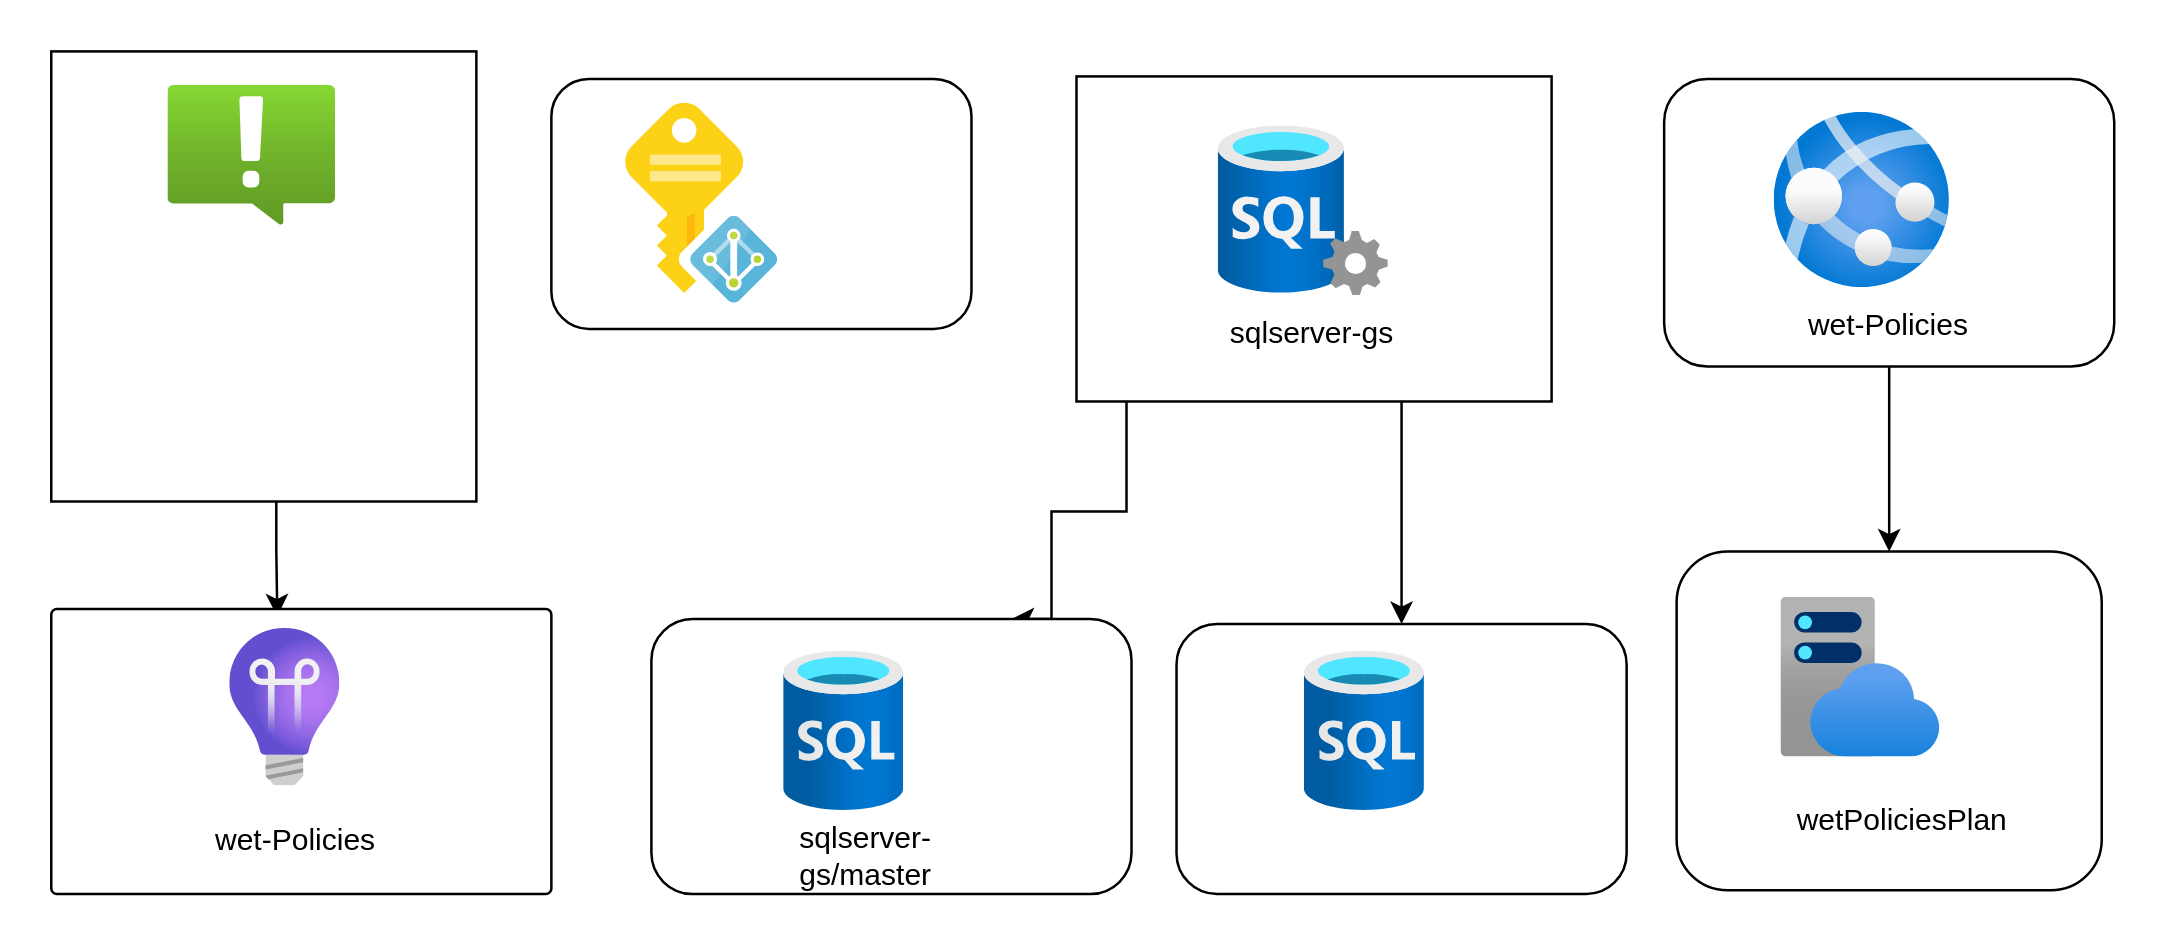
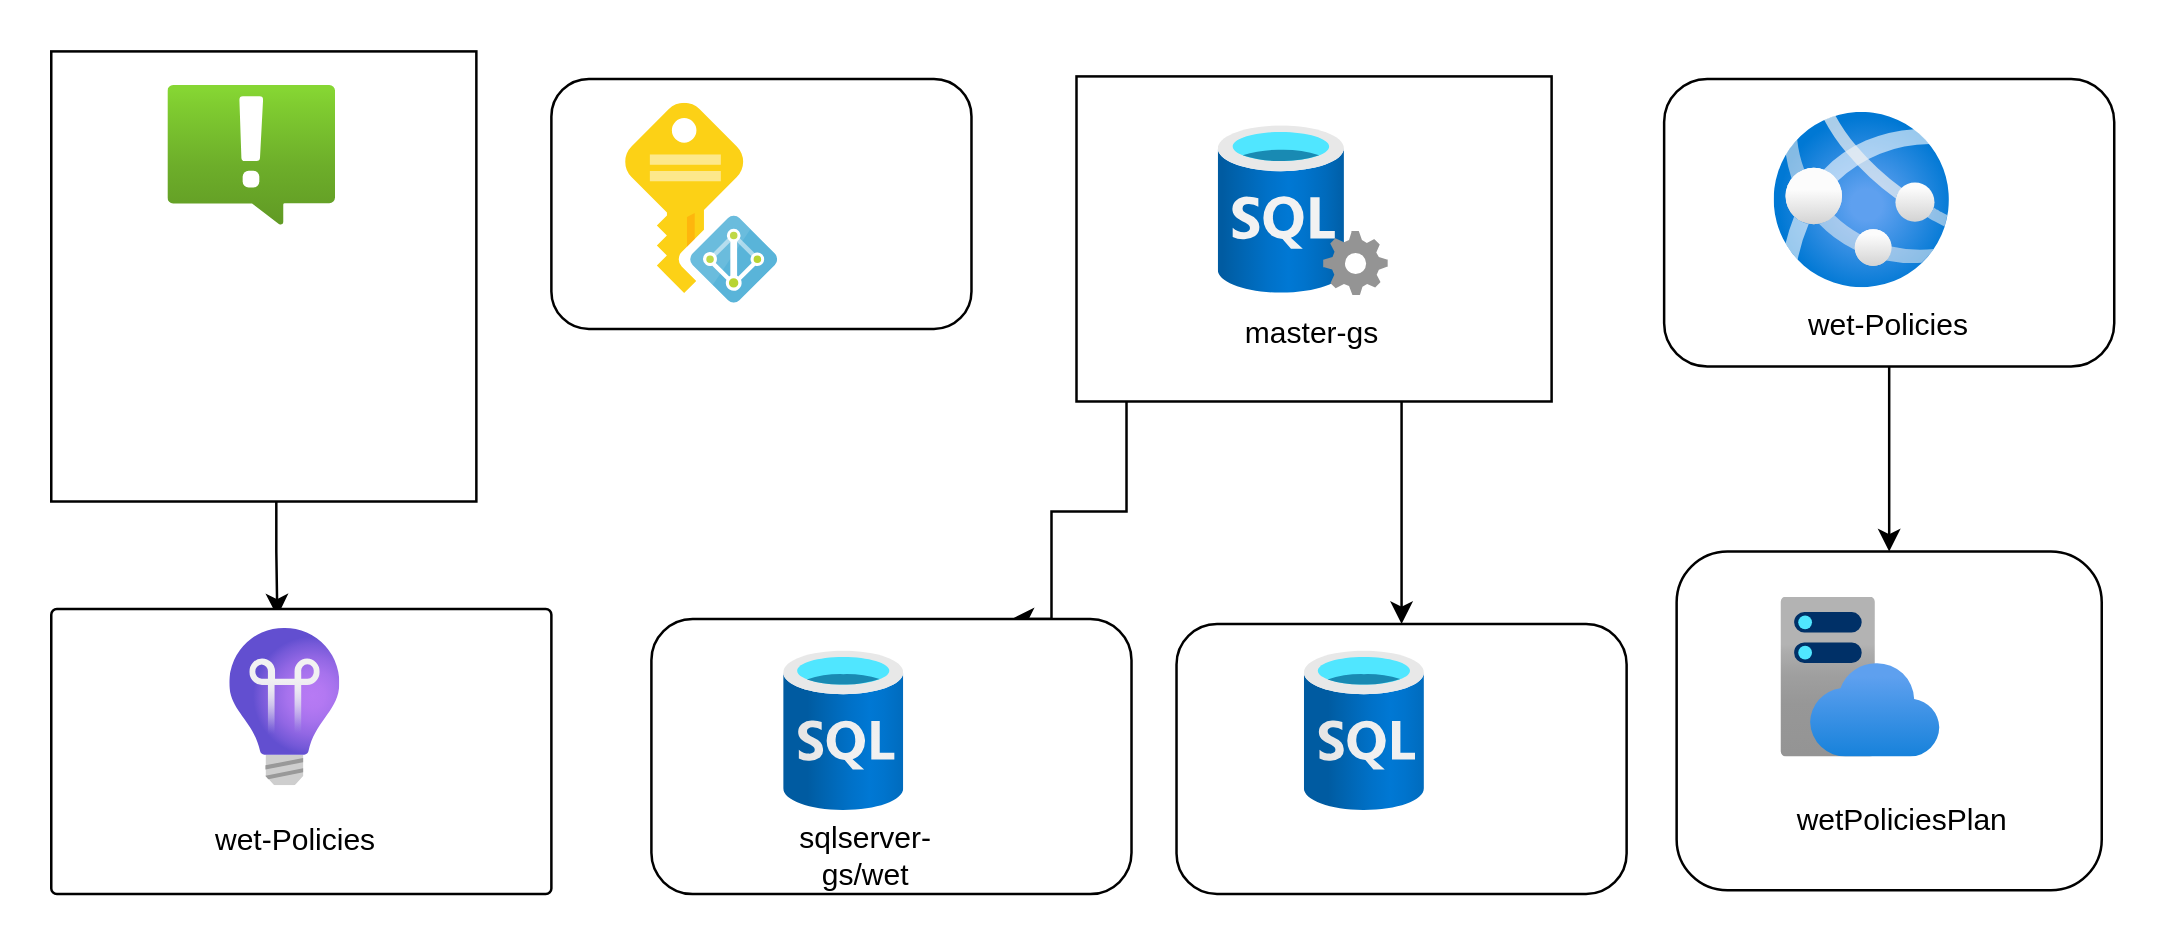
  <mxCell id="0" />
  <mxCell id="1" parent="0" />
  <mxCell id="2" style="edgeStyle=orthogonalEdgeStyle;rounded=0;orthogonalLoop=1;jettySize=auto;html=1;entryX=0.5;entryY=0;entryDx=0;entryDy=0;" parent="1" source="7" target="11" edge="1"><mxGeometry relative="1" as="geometry" /></mxCell>
  <mxCell id="3" style="edgeStyle=orthogonalEdgeStyle;rounded=0;orthogonalLoop=1;jettySize=auto;html=1;entryX=0.75;entryY=0;entryDx=0;entryDy=0;" parent="1" source="15" target="22" edge="1"><mxGeometry relative="1" as="geometry"><Array as="points"><mxPoint x="450" y="204" /><mxPoint x="420" y="204" /><mxPoint x="420" y="247" /></Array></mxGeometry></mxCell>
  <mxCell id="4" style="edgeStyle=orthogonalEdgeStyle;rounded=0;orthogonalLoop=1;jettySize=auto;html=1;" parent="1" source="17" target="19" edge="1"><mxGeometry relative="1" as="geometry"><Array as="points"><mxPoint x="560" y="170" /><mxPoint x="560" y="170" /></Array></mxGeometry></mxCell>
  <mxCell id="5" style="edgeStyle=orthogonalEdgeStyle;rounded=0;orthogonalLoop=1;jettySize=auto;html=1;entryX=0.452;entryY=0.026;entryDx=0;entryDy=0;entryPerimeter=0;" parent="1" source="29" target="32" edge="1"><mxGeometry relative="1" as="geometry"><Array as="points"><mxPoint x="110" y="220" /><mxPoint x="110" y="220" /></Array></mxGeometry></mxCell>
  <mxCell id="6" value="" style="group" vertex="1" connectable="0" parent="1"><mxGeometry x="665" y="31" width="180" height="115" as="geometry" /></mxCell>
  <mxCell id="7" value="" style="rounded=1;whiteSpace=wrap;html=1;" parent="6" vertex="1"><mxGeometry width="180" height="115.0" as="geometry" /></mxCell>
  <mxCell id="8" value="" style="image;aspect=fixed;html=1;points=[];align=center;fontSize=12;image=img/lib/azure2/app_services/App_Services.svg;" parent="6" vertex="1"><mxGeometry x="44.286" y="13.69" width="70.095" height="70.095" as="geometry" /></mxCell>
  <mxCell id="9" value="wet-Policies" style="text;html=1;align=center;verticalAlign=middle;whiteSpace=wrap;rounded=0;" parent="6" vertex="1"><mxGeometry x="47.143" y="82.143" width="85.714" height="32.857" as="geometry" /></mxCell>
  <mxCell id="10" value="" style="group" vertex="1" connectable="0" parent="1"><mxGeometry x="670" y="220" width="170" height="135.5" as="geometry" /></mxCell>
  <mxCell id="11" value="" style="rounded=1;whiteSpace=wrap;html=1;" parent="10" vertex="1"><mxGeometry width="170" height="135.5" as="geometry" /></mxCell>
  <mxCell id="12" value="" style="image;aspect=fixed;html=1;points=[];align=center;fontSize=12;image=img/lib/azure2/app_services/App_Service_Plans.svg;" parent="10" vertex="1"><mxGeometry x="41.825" y="18.5" width="64" height="64" as="geometry" /></mxCell>
  <mxCell id="13" value="wetPoliciesPlan" style="text;html=1;align=center;verticalAlign=middle;whiteSpace=wrap;rounded=0;" parent="10" vertex="1"><mxGeometry x="49.524" y="92.5" width="80.952" height="30" as="geometry" /></mxCell>
  <mxCell id="14" value="" style="group" vertex="1" connectable="0" parent="1"><mxGeometry x="430" y="30" width="190" height="130" as="geometry" /></mxCell>
  <mxCell id="15" value="" style="rounded=0;whiteSpace=wrap;html=1;" parent="14" vertex="1"><mxGeometry width="190" height="130" as="geometry" /></mxCell>
  <mxCell id="16" value="" style="image;aspect=fixed;html=1;points=[];align=center;fontSize=12;image=img/lib/azure2/databases/SQL_Server.svg;" parent="14" vertex="1"><mxGeometry x="57" y="20" width="68" height="68" as="geometry" /></mxCell>
- <mxCell id="17" value="sqlserver-gs" style="text;html=1;align=center;verticalAlign=middle;whiteSpace=wrap;rounded=0;" parent="14" vertex="1"><mxGeometry x="54.286" y="88" width="81.429" height="30" as="geometry" /></mxCell>
+ <mxCell id="17" value="master-gs" style="text;html=1;align=center;verticalAlign=middle;whiteSpace=wrap;rounded=0;" parent="14" vertex="1"><mxGeometry x="54.286" y="88" width="81.429" height="30" as="geometry" /></mxCell>
  <mxCell id="18" value="" style="group" vertex="1" connectable="0" parent="1"><mxGeometry x="470" y="249" width="180" height="108" as="geometry" /></mxCell>
  <mxCell id="19" value="" style="rounded=1;whiteSpace=wrap;html=1;" parent="18" vertex="1"><mxGeometry width="180" height="108" as="geometry" /></mxCell>
  <mxCell id="20" value="" style="image;aspect=fixed;html=1;points=[];align=center;fontSize=12;image=img/lib/azure2/databases/SQL_Database.svg;" parent="18" vertex="1"><mxGeometry x="51.429" y="11" width="48" height="64" as="geometry" /></mxCell>
  <mxCell id="21" value="" style="group" vertex="1" connectable="0" parent="1"><mxGeometry x="260" y="247" width="192" height="110" as="geometry" /></mxCell>
  <mxCell id="22" value="" style="rounded=1;whiteSpace=wrap;html=1;" parent="21" vertex="1"><mxGeometry width="192" height="110" as="geometry" /></mxCell>
  <mxCell id="23" value="" style="image;aspect=fixed;html=1;points=[];align=center;fontSize=12;image=img/lib/azure2/databases/SQL_Database.svg;" parent="21" vertex="1"><mxGeometry x="53.211" y="13" width="48" height="64" as="geometry" /></mxCell>
- <mxCell id="24" value="sqlserver-gs/master" style="text;html=1;align=center;verticalAlign=middle;whiteSpace=wrap;rounded=0;" parent="21" vertex="1"><mxGeometry x="44.983" y="80" width="82.286" height="30" as="geometry" /></mxCell>
+ <mxCell id="24" value="sqlserver-gs/wet" style="text;html=1;align=center;verticalAlign=middle;whiteSpace=wrap;rounded=0;" parent="21" vertex="1"><mxGeometry x="44.983" y="80" width="82.286" height="30" as="geometry" /></mxCell>
  <mxCell id="25" value="" style="group" vertex="1" connectable="0" parent="1"><mxGeometry x="220" y="31" width="168" height="100" as="geometry" /></mxCell>
  <mxCell id="26" value="" style="rounded=1;whiteSpace=wrap;html=1;" parent="25" vertex="1"><mxGeometry width="168" height="100" as="geometry" /></mxCell>
  <mxCell id="27" value="" style="image;sketch=0;aspect=fixed;html=1;points=[];align=center;fontSize=12;image=img/lib/mscae/Managed_Identities.svg;direction=east;" parent="25" vertex="1"><mxGeometry x="30.0" y="10" width="60.8" height="80" as="geometry" /></mxCell>
  <mxCell id="28" value="" style="group" vertex="1" connectable="0" parent="1"><mxGeometry x="20" y="20" width="170" height="180" as="geometry" /></mxCell>
  <mxCell id="29" value="" style="rounded=0;whiteSpace=wrap;html=1;" parent="28" vertex="1"><mxGeometry width="170" height="180" as="geometry" /></mxCell>
  <mxCell id="30" value="" style="image;aspect=fixed;html=1;points=[];align=center;fontSize=12;image=img/lib/azure2/management_governance/Alerts.svg;" parent="28" vertex="1"><mxGeometry x="46.974" y="13.846" width="67" height="56.0" as="geometry" /></mxCell>
  <mxCell id="31" value="" style="group" vertex="1" connectable="0" parent="1"><mxGeometry x="20" y="243" width="200" height="114" as="geometry" /></mxCell>
  <mxCell id="32" value="" style="rounded=1;whiteSpace=wrap;html=1;arcSize=2;" parent="31" vertex="1"><mxGeometry width="200.0" height="114" as="geometry" /></mxCell>
  <mxCell id="33" value="" style="image;aspect=fixed;html=1;points=[];align=center;fontSize=12;image=img/lib/azure2/devops/Application_Insights.svg;" parent="31" vertex="1"><mxGeometry x="71.687" y="8" width="44" height="63" as="geometry" /></mxCell>
  <mxCell id="34" value="wet-Policies" style="text;html=1;align=center;verticalAlign=middle;whiteSpace=wrap;rounded=0;" parent="31" vertex="1"><mxGeometry x="62.048" y="78" width="72.289" height="30" as="geometry" /></mxCell>
